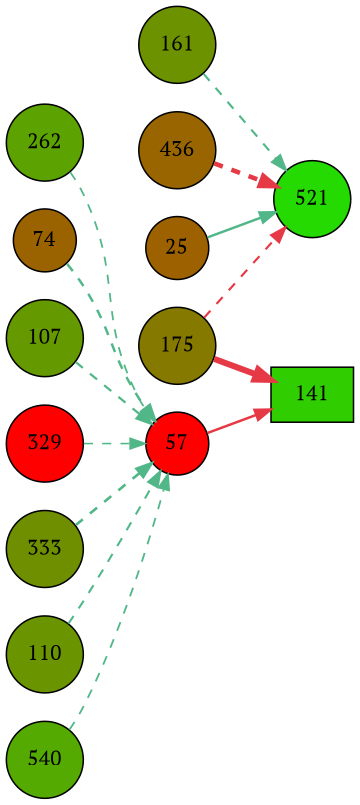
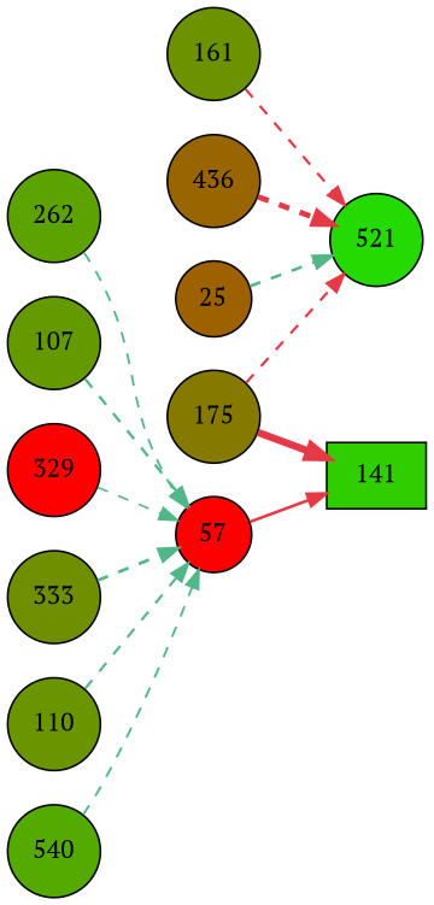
  digraph {
    fontname="PT Serif"
    rankdir=LR
    node [fillcolor="#fe0000" fontname="PT Serif" shape=circle style=filled]
    edge [color="#52b788" fontname="PT Serif" penwidth=1.63 style=dashed]
    n1 [fillcolor="#24da00" label=521]
    n2 [fillcolor="#6c9200" label=161]
    n3 [fillcolor="#5ca200" label=262]
    n4 [label=57]
    n5 [fillcolor="#30ce00" label=141 shape=box]
-   n6 [fillcolor="#9b6300" label=74]
    n7 [fillcolor="#659900" label=107]
    n8 [label=329]
    n9 [fillcolor="#6f8f00" label=333]
    n10 [fillcolor="#857900" label=175]
    n11 [fillcolor="#6a9400" label=110]
    n12 [fillcolor="#996500" label=436]
    n13 [fillcolor="#54aa00" label=540]
    n14 [fillcolor="#9d6100" label=25]
-   n2 -> n1 [penwidth=1.40]
+   n2 -> n1 [color="#e63946" penwidth=1.40]
    n3 -> n4 [penwidth=1.17]
    n4 -> n5 [color="#e63946" style=""]
-   n6 -> n4
    n7 -> n4 [penwidth=1.47]
    n8 -> n4 [penwidth=1.01]
    n9 -> n4 [penwidth=1.73]
    n10 -> n1 [color="#e63946" penwidth=1.41]
    n10 -> n5 [color="#e63946" penwidth=4.00 style=""]
    n11 -> n4 [penwidth=1.36]
    n12 -> n1 [color="#e63946" penwidth=3.00]
    n13 -> n4 [penwidth=1.20]
-   n14 -> n1 [penwidth=1.61 style=solid]
+   n14 -> n1 [penwidth=1.61]
  }
